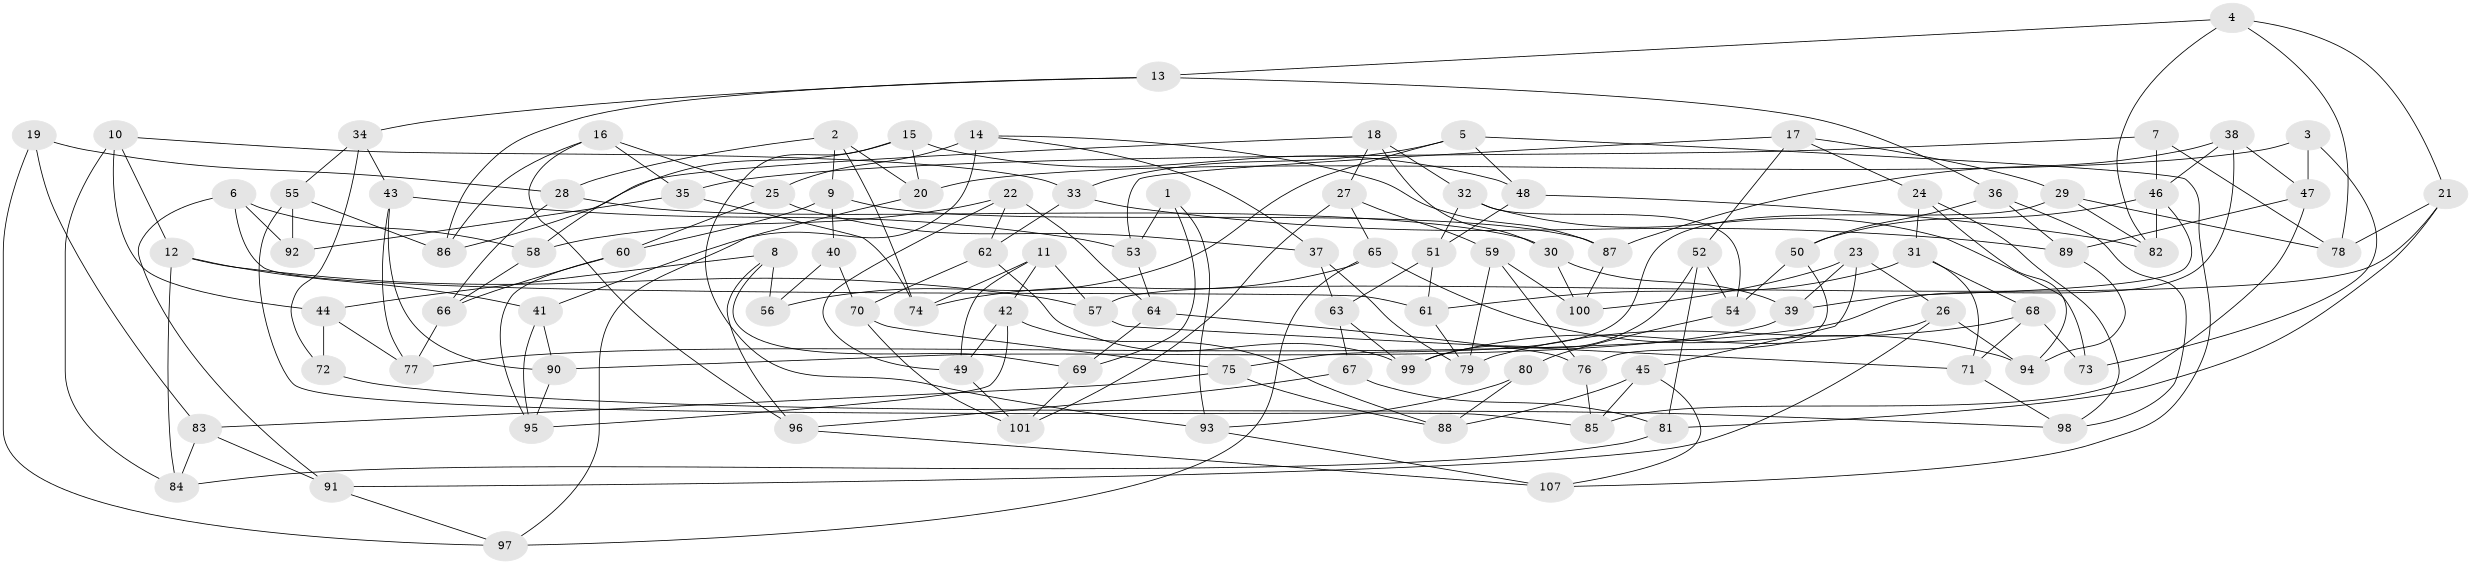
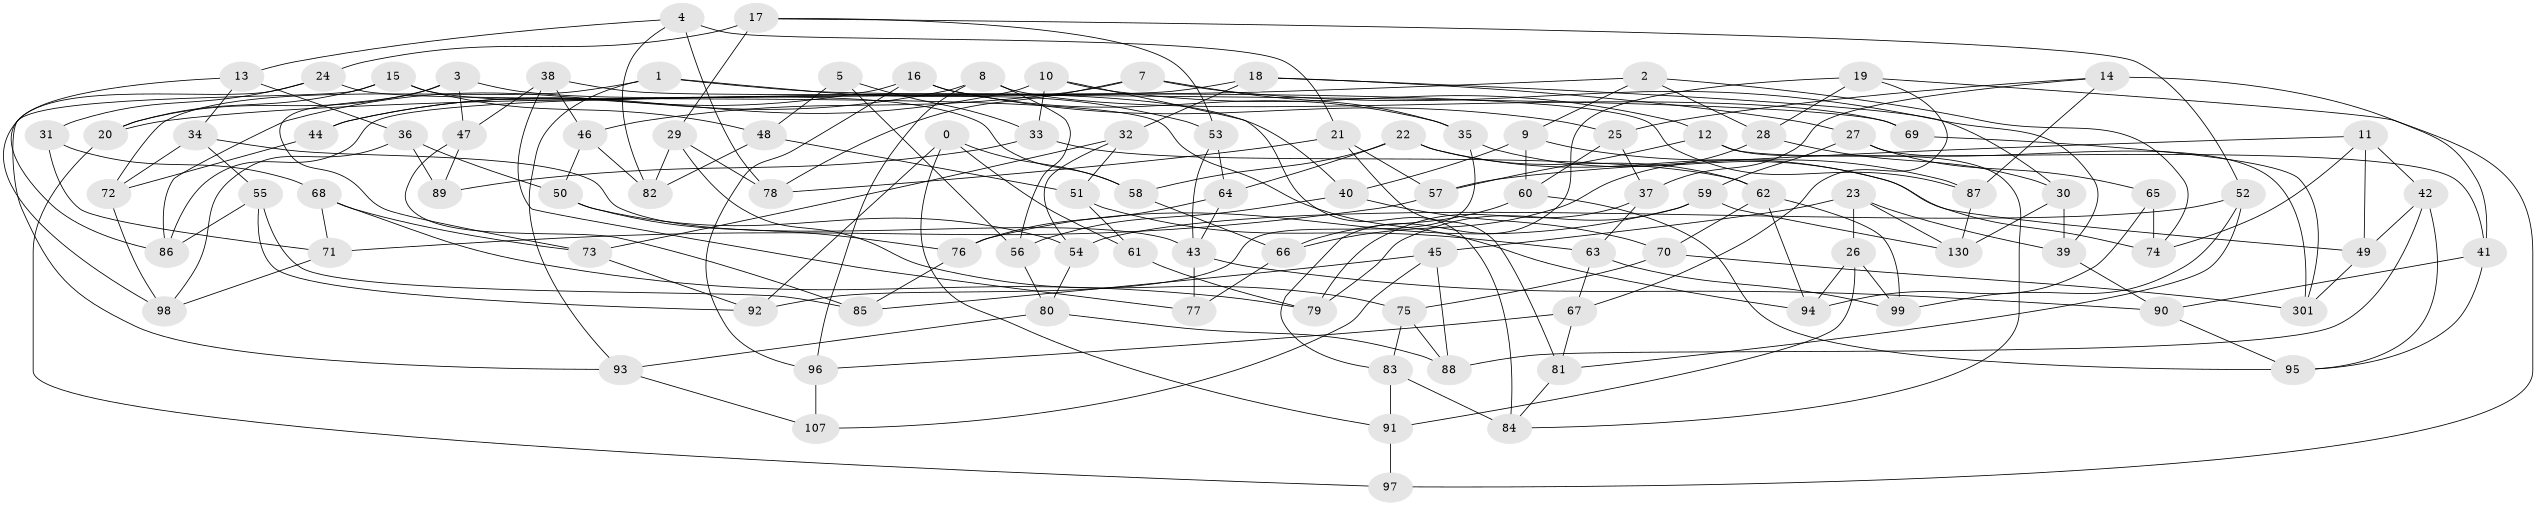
  graph {
    node [color=gray90 style=filled]
    1
    53
    69
    72
    93
    64
-   101
+   101 [label=301]
    98
    n9 [label=107]
    2
    9
    20
    28
    74
    40
    60
    87
    97
    30
    66
    3
    47
    73
    56
    70
    89
    85
    92
    4
    13
    21
    78
    82
    34
    36
    86
    57
    81
    5
    33
    48
    62
    51
    80
-   6
+   6 [label=0]
    58
    61
    91
    79
    7
    35
    39
    46
    90
    50
    8
    44
    96
    77
    95
-   100
+   100 [label=130]
    10
    12
    84
    41
    11
    42
    49
    88
    71
    43
    55
    14
    25
    37
    63
    15
    16
    17
    24
    29
    52
    31
    94
    75
    99
    54
    18
    27
    32
    59
    65
    19
    67
    83
    22
    76
    23
    26
    45
    68
    38
    1 -- 53
    1 -- 69
+   1 -- 72
    1 -- 93
    53 -- 64
    69 -- 101
    72 -- 98
    93 -- n9
-   64 -- 69
+   64 -- 43
    64 -- 76
    2 -- 9
    2 -- 20
    2 -- 28
    2 -- 74
    9 -- 40
    9 -- 60
    9 -- 87
    20 -- 97
    28 -- 30
    28 -- 66
    40 -- 56
    40 -- 70
    60 -- 66
    60 -- 95
    87 -- 100
    30 -- 39
    30 -- 100
    66 -- 77
    3 -- 20
+   3 -- 40
    3 -- 47
    3 -- 73
    47 -- 89
    47 -- 85
+   73 -- 92
+   56 -- 80
    70 -- 101
    70 -- 75
-   89 -- 94
+   62 -- 94
    4 -- 13
    4 -- 21
    4 -- 78
    4 -- 82
    13 -- 34
    13 -- 36
    13 -- 86
    21 -- 78
    21 -- 57
    21 -- 81
    34 -- 72
    34 -- 43
    34 -- 55
    36 -- 98
    36 -- 89
    36 -- 50
    57 -- 71
    81 -- 84
-   5 -- n9
    5 -- 56
    5 -- 33
    5 -- 48
    33 -- 89
    33 -- 62
    48 -- 82
    48 -- 51
    62 -- 70
    62 -- 99
    51 -- 61
    51 -- 63
    80 -- 93
    80 -- 88
    6 -- 92
    6 -- 58
    6 -- 61
    6 -- 91
    58 -- 66
    61 -- 79
    91 -- 97
    7 -- 78
    7 -- 35
-   46 -- 39
+   7 -- 39
    7 -- 46
    35 -- 74
    35 -- 92
    39 -- 90
    46 -- 82
    46 -- 50
    90 -- 95
    50 -- 54
    50 -- 76
    8 -- 69
    8 -- 56
    8 -- 44
    8 -- 96
    44 -- 72
-   44 -- 77
    96 -- n9
    10 -- 33
    10 -- 44
    10 -- 12
    10 -- 84
    12 -- 57
    12 -- 84
    12 -- 41
    41 -- 90
    41 -- 95
    11 -- 74
    11 -- 57
    11 -- 42
    11 -- 49
    42 -- 95
    42 -- 49
    42 -- 88
    49 -- 101
    71 -- 98
    43 -- 53
    43 -- 90
    43 -- 77
    55 -- 85
    55 -- 92
    55 -- 86
    14 -- 87
    14 -- 41
    14 -- 25
    14 -- 37
    25 -- 60
    25 -- 37
    37 -- 79
    37 -- 63
    63 -- 99
    63 -- 67
    15 -- 93
    15 -- 20
    15 -- 48
    15 -- 58
    16 -- 86
    16 -- 35
    16 -- 96
    16 -- 25
    17 -- 53
    17 -- 24
    17 -- 29
    17 -- 52
    24 -- 98
    24 -- 31
    24 -- 94
    29 -- 78
    29 -- 82
    29 -- 75
    52 -- 81
    52 -- 99
    52 -- 54
-   31 -- 61
    31 -- 71
    31 -- 68
    75 -- 88
    75 -- 83
    54 -- 80
    18 -- 30
    18 -- 86
    18 -- 27
    18 -- 32
    27 -- 101
    27 -- 59
    27 -- 65
    32 -- 73
    32 -- 51
    32 -- 54
    59 -- 79
    59 -- 100
    59 -- 76
    65 -- 74
-   65 -- 97
    65 -- 94
    19 -- 28
    19 -- 97
+   19 -- 67
    19 -- 83
    67 -- 81
    67 -- 96
    83 -- 91
    83 -- 84
    22 -- 64
    22 -- 62
    22 -- 58
    22 -- 49
    76 -- 85
    23 -- 39
    23 -- 100
    23 -- 26
    23 -- 45
    26 -- 91
    26 -- 94
    26 -- 99
    45 -- n9
    45 -- 85
    45 -- 88
    68 -- 73
    68 -- 79
    68 -- 71
    38 -- 87
    38 -- 47
    38 -- 46
    38 -- 77
  }
